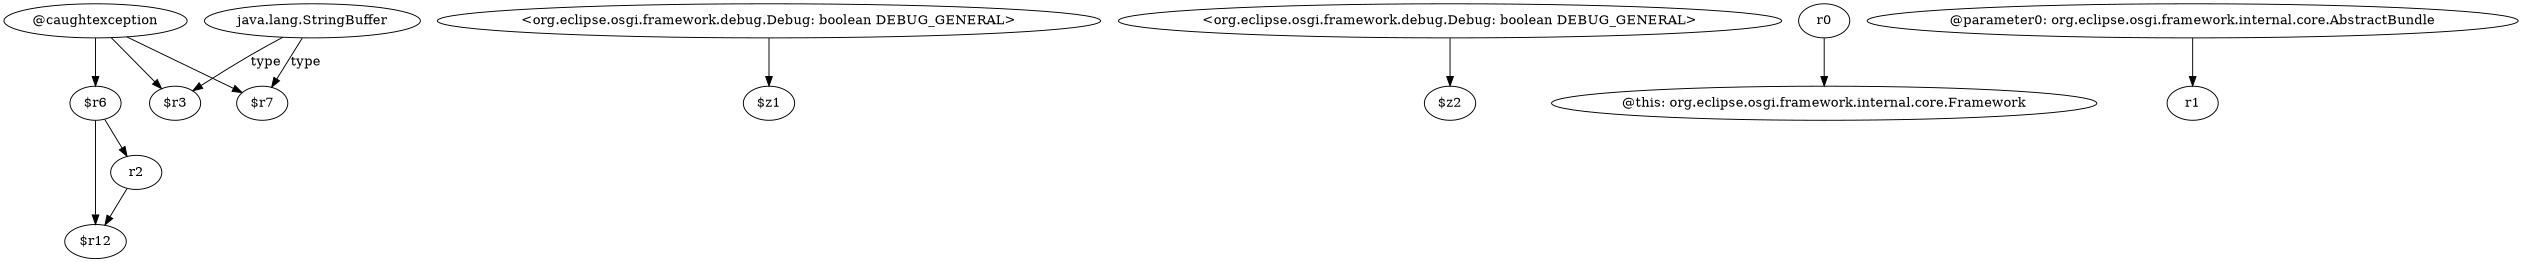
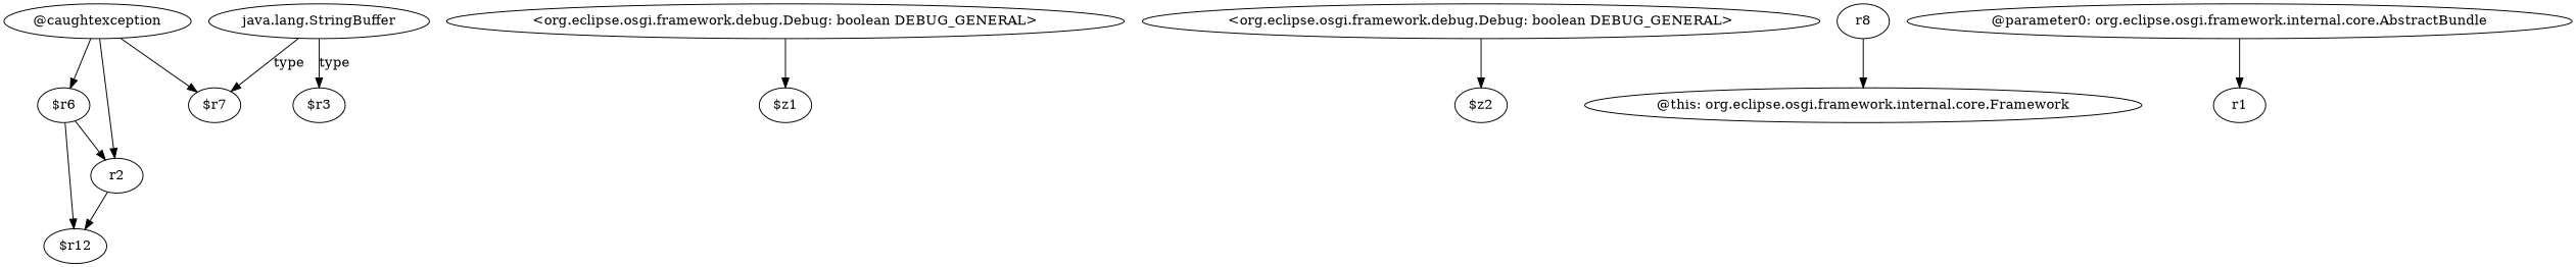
  digraph {
    n1 [label="$r6"]
    n2 [label="$r12"]
    n3 [label=r2]
    n4 [label="@caughtexception"]
    n5 [label="$r7"]
    n6 [label="<org.eclipse.osgi.framework.debug.Debug: boolean DEBUG_GENERAL>"]
    n7 [label="$z1"]
    n8 [label="<org.eclipse.osgi.framework.debug.Debug: boolean DEBUG_GENERAL>"]
    n9 [label="$z2"]
    n10 [label="java.lang.StringBuffer"]
    n11 [label="$r3"]
    n12 [label="@this: org.eclipse.osgi.framework.internal.core.Framework"]
-   n13 [label=r0]
+   n13 [label=r8]
    n14 [label="@parameter0: org.eclipse.osgi.framework.internal.core.AbstractBundle"]
    n15 [label=r1]
    n1 -> n2
    n1 -> n3
    n3 -> n2
    n4 -> n1
-   n4 -> n11
+   n4 -> n3
    n4 -> n5
    n6 -> n7
    n8 -> n9
    n10 -> n5 [label=type]
    n10 -> n11 [label=type]
    n13 -> n12
    n14 -> n15
  }
